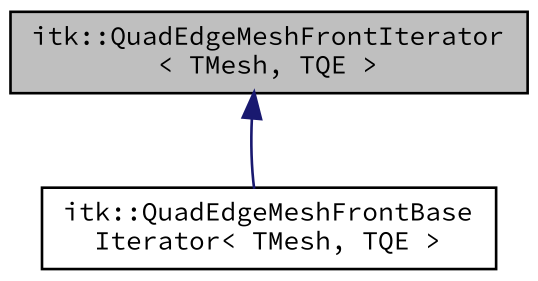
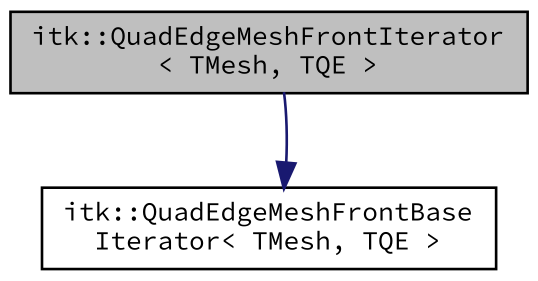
  digraph {
    fontname="Source Code Pro"
    node [color=black fontname="Source Code Pro" fontsize=10 shape=record style=filled]
    n1 [fillcolor=grey75 fontcolor=black height=0.2 label="itk::QuadEdgeMeshFrontIterator\l\< TMesh, TQE \>" width=0.4]
    n2 [fillcolor=white height=0.2 label="itk::QuadEdgeMeshFrontBase\lIterator\< TMesh, TQE \>" width=0.4]
-   n1 -> n2 [color=midnightblue dir=back fontname="Source Code Pro" fontsize=10 labelfontname=Helvetica labelfontsize=10 style=solid]
+   n2 -> n1 [color=midnightblue dir=back fontname="Source Code Pro" fontsize=10 labelfontname=Helvetica labelfontsize=10 style=solid]
  }
